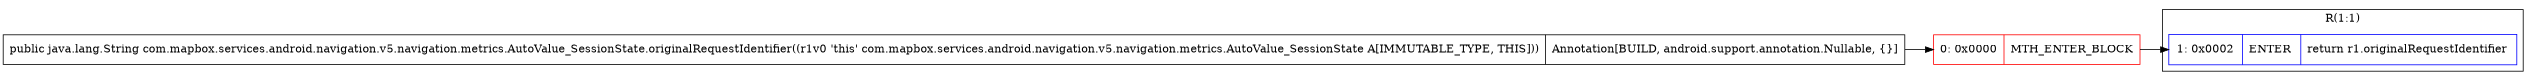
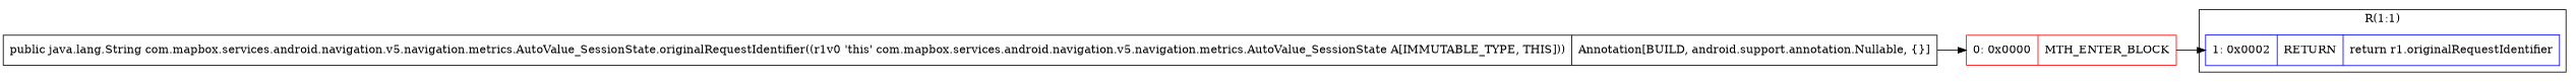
  digraph {
    rankdir=LR
    node [shape=record]
-   n1 [color=blue label="{1\:\ 0x0002|ENTER\l|return r1.originalRequestIdentifier\l}"]
+   n1 [color=blue label="{1\:\ 0x0002|RETURN\l|return r1.originalRequestIdentifier\l}"]
    n2 [color=red label="{0\:\ 0x0000|MTH_ENTER_BLOCK\l}"]
    n3 [label="{public java.lang.String com.mapbox.services.android.navigation.v5.navigation.metrics.AutoValue_SessionState.originalRequestIdentifier((r1v0 'this' com.mapbox.services.android.navigation.v5.navigation.metrics.AutoValue_SessionState A[IMMUTABLE_TYPE, THIS]))  | Annotation[BUILD, android.support.annotation.Nullable, \{\}]\l}"]
    subgraph cluster_1 {
      label="R(1:1)"
      n1
    }
    n2 -> n1
    n3 -> n2
  }
